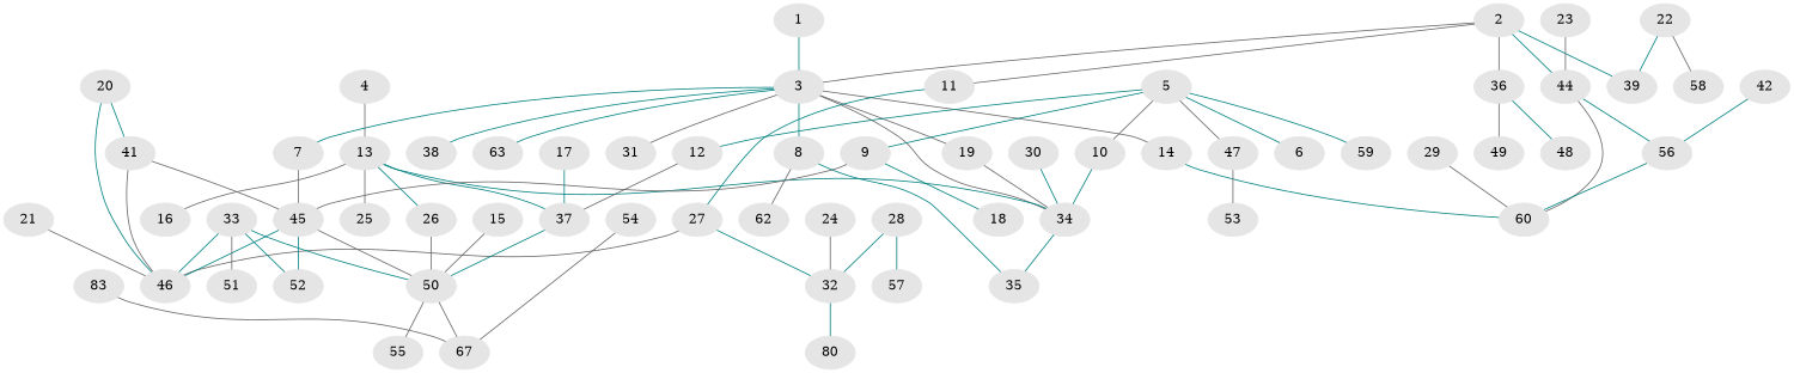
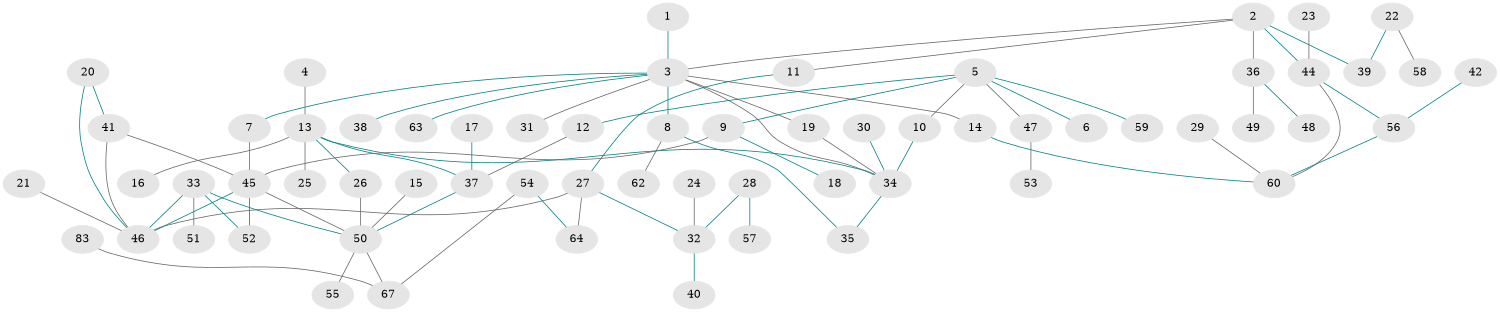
  graph {
    node [color=gray90 style=filled]
    edge [color=teal weight=1.0]
    1
    3
    7
    8
    14
    19
    31
    34
    38
    63
    2
    11
    36
    39
    44
    27
    48
    49
    60
    56
    45
    35
    62
    4
    13
    37
    16
    25
    26
    5
    6
    9
    10
    12
    47
    59
    18
    53
    50
    46
    52
    32
+   64
    15
    n45 [label=67]
    55
    17
    20
    41
    21
    22
    58
    23
    24
-   40 [label=80]
+   40
    28
    57
    29
    30
    33
    51
    42
    n63 [label=83]
    54
    1 -- 3
    3 -- 7
    3 -- 8
    3 -- 14 [color=gray40]
    3 -- 19 [color=gray40]
    3 -- 31 [color=gray40]
    3 -- 34 [color=gray40]
    3 -- 38
    3 -- 63
    7 -- 45 [color=gray40]
    8 -- 35
    8 -- 62 [color=gray40]
    14 -- 60
    19 -- 34 [color=gray40]
    34 -- 35
    2 -- 3 [color=gray40]
    2 -- 11 [color=gray40]
    2 -- 36 [color=gray40]
    2 -- 39
    2 -- 44
    11 -- 27
    36 -- 48
    36 -- 49 [color=gray40]
    44 -- 60 [color=gray40]
    44 -- 56
    27 -- 46 [color=gray40]
    27 -- 32
+   27 -- 64 [color=gray40]
    56 -- 60
    45 -- 50 [color=gray40]
    45 -- 46
    45 -- 52
    4 -- 13 [color=gray40]
    13 -- 34
    13 -- 37
    13 -- 16 [color=gray40]
    13 -- 25 [color=gray40]
    13 -- 26
    37 -- 50
    26 -- 50 [color=gray40]
    5 -- 6
    5 -- 9
    5 -- 10 [color=gray40]
    5 -- 12
    5 -- 47 [color=gray40]
    5 -- 59
    9 -- 45 [color=gray40]
    9 -- 18
    10 -- 34
    12 -- 37 [color=gray40]
    47 -- 53 [color=gray40]
    50 -- n45 [color=gray40]
    50 -- 55 [color=gray40]
    32 -- 40
    15 -- 50 [color=gray40]
    17 -- 37
    20 -- 46
    20 -- 41
    41 -- 45 [color=gray40]
    41 -- 46 [color=gray40]
    21 -- 46 [color=gray40]
    22 -- 39
    22 -- 58 [color=gray40]
    23 -- 44 [color=gray40]
    24 -- 32 [color=gray40]
    28 -- 32
    28 -- 57
    29 -- 60 [color=gray40]
    30 -- 34
    33 -- 50
    33 -- 46
    33 -- 52
    33 -- 51 [color=gray40]
    42 -- 56
    n63 -- n45 [color=gray40]
+   54 -- 64
    54 -- n45 [color=gray40]
  }
